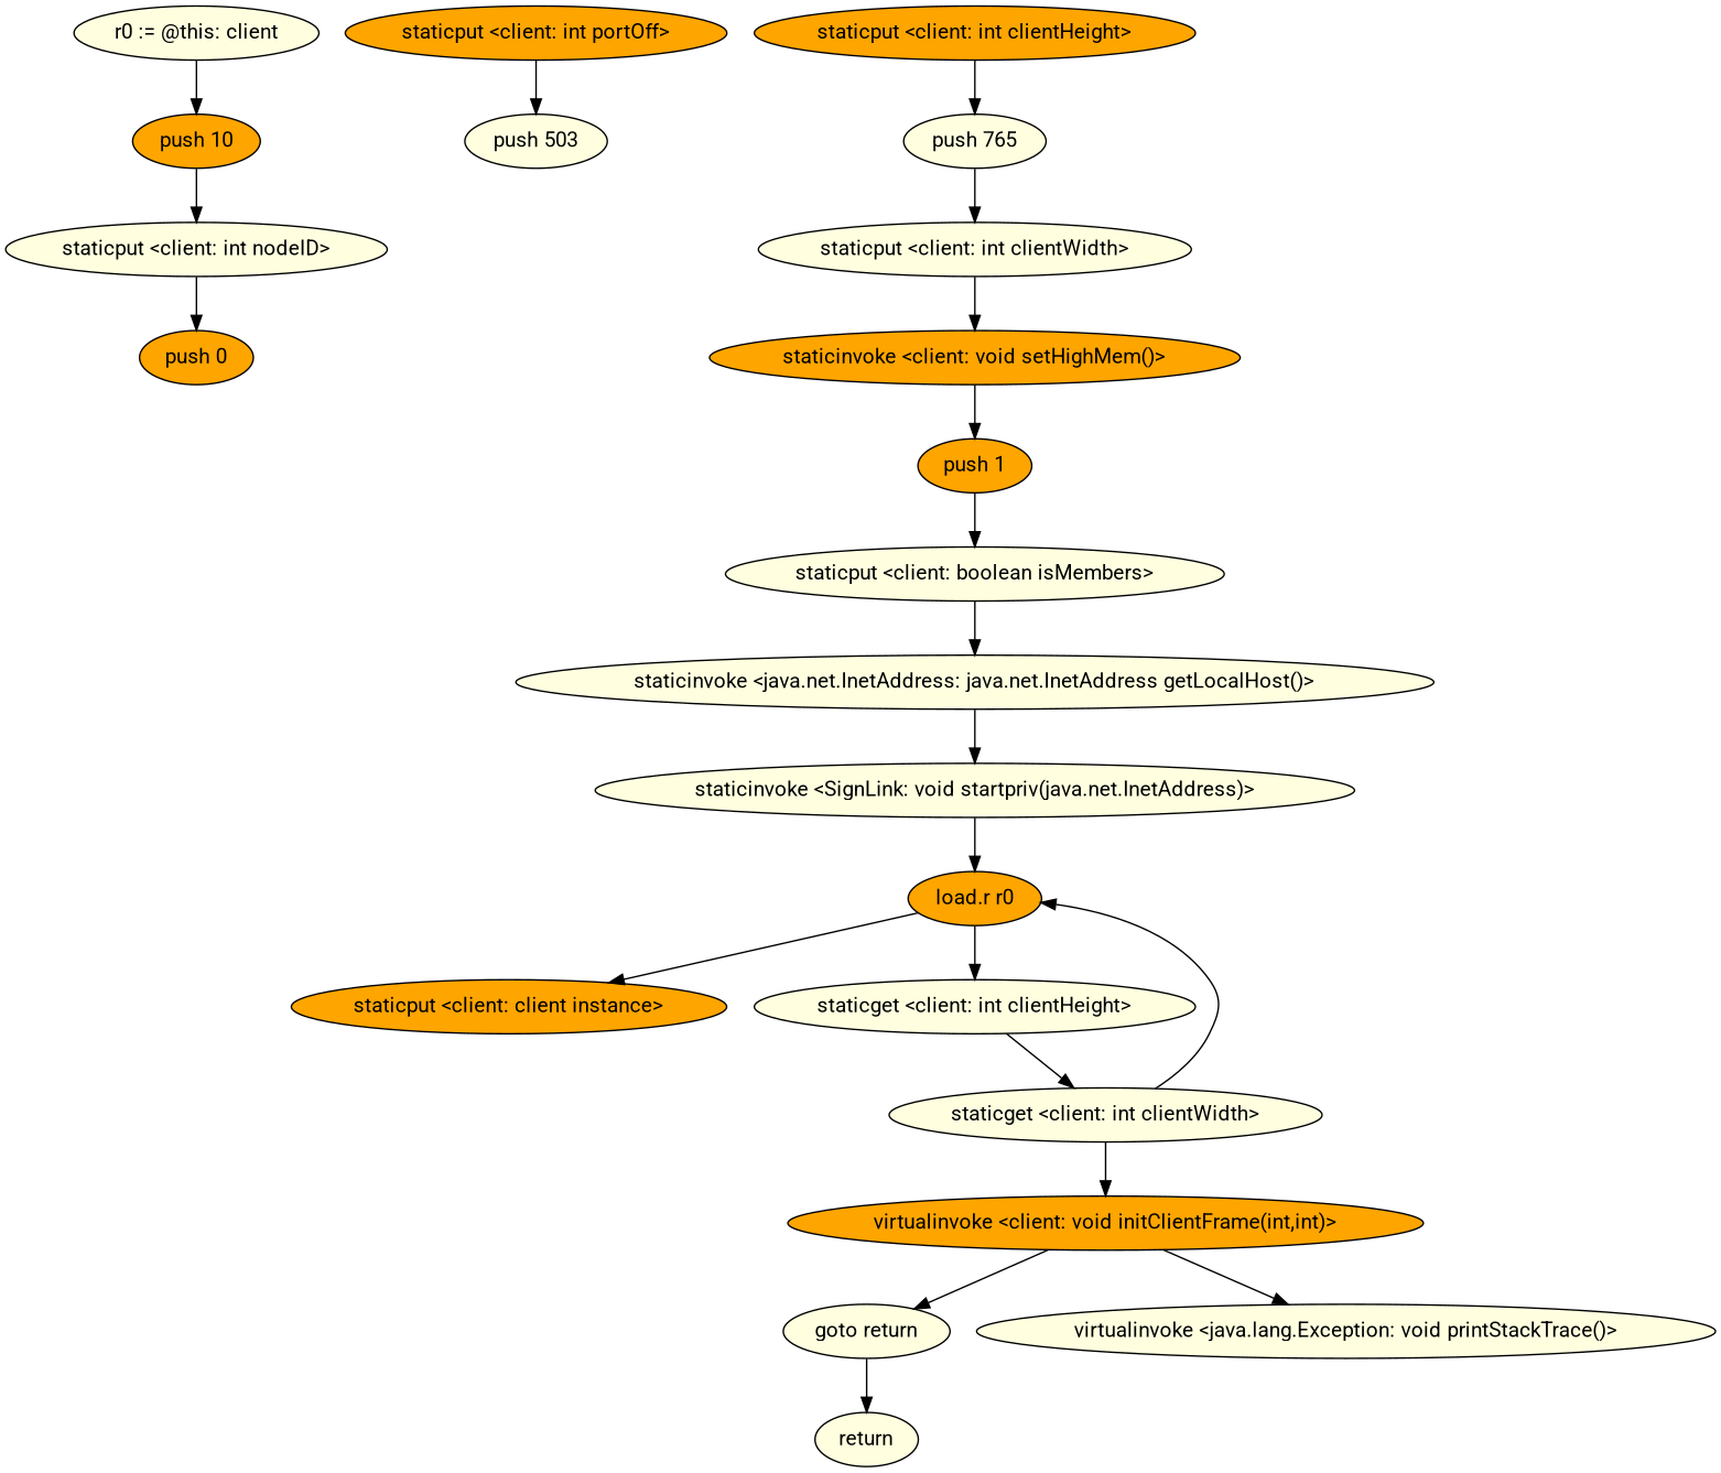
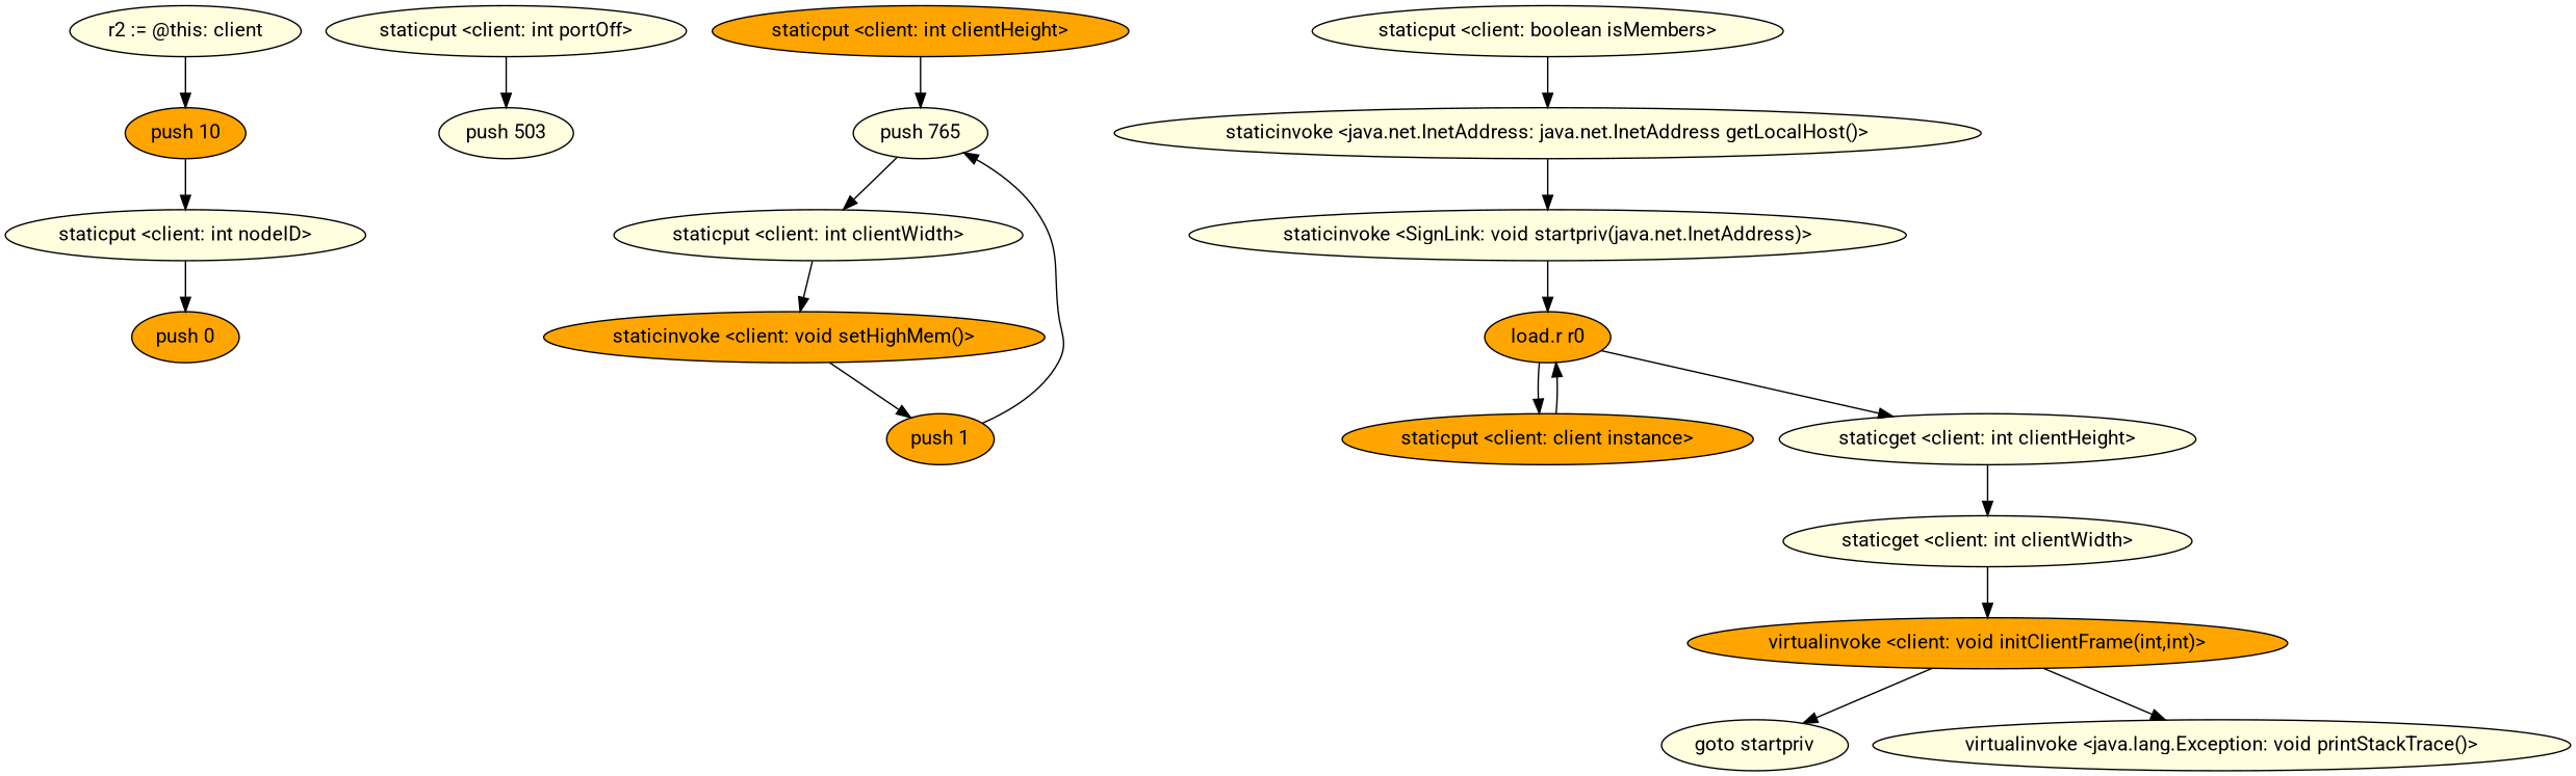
  digraph {
    fontname=Roboto
    node [fillcolor=lightyellow fontname=Roboto style=filled]
    edge [fontname=Roboto]
    "push 10" [fillcolor=orange]
-   "r0 := @this: client"
+   "r0 := @this: client" [label="r2 := @this: client"]
    "staticput <client: int nodeID>"
    "push 0" [fillcolor=orange]
-   "staticput <client: int portOff>" [fillcolor=orange]
+   "staticput <client: int portOff>"
    "push 503"
    "staticput <client: int clientHeight>" [fillcolor=orange]
    "push 765"
    "staticput <client: int clientWidth>"
    "staticinvoke <client: void setHighMem()>" [fillcolor=orange]
    "push 1" [fillcolor=orange]
    "staticput <client: boolean isMembers>"
    "staticinvoke <java.net.InetAddress: java.net.InetAddress getLocalHost()>"
    "staticinvoke <SignLink: void startpriv(java.net.InetAddress)>"
    "load.r r0" [fillcolor=orange]
    "staticput <client: client instance>" [fillcolor=orange]
    "staticget <client: int clientHeight>"
    "staticget <client: int clientWidth>"
    "virtualinvoke <client: void initClientFrame(int,int)>" [fillcolor=orange]
-   "goto return"
+   "goto return" [label="goto startpriv"]
    "virtualinvoke <java.lang.Exception: void printStackTrace()>"
-   return
    "push 10" -> "staticput <client: int nodeID>"
    "r0 := @this: client" -> "push 10"
    "staticput <client: int nodeID>" -> "push 0"
    "staticput <client: int portOff>" -> "push 503"
    "staticput <client: int clientHeight>" -> "push 765"
    "push 765" -> "staticput <client: int clientWidth>"
    "staticput <client: int clientWidth>" -> "staticinvoke <client: void setHighMem()>"
    "staticinvoke <client: void setHighMem()>" -> "push 1"
-   "push 1" -> "staticput <client: boolean isMembers>"
+   "push 1" -> "push 765"
    "staticput <client: boolean isMembers>" -> "staticinvoke <java.net.InetAddress: java.net.InetAddress getLocalHost()>"
    "staticinvoke <java.net.InetAddress: java.net.InetAddress getLocalHost()>" -> "staticinvoke <SignLink: void startpriv(java.net.InetAddress)>"
    "staticinvoke <SignLink: void startpriv(java.net.InetAddress)>" -> "load.r r0"
    "load.r r0" -> "staticput <client: client instance>"
    "load.r r0" -> "staticget <client: int clientHeight>"
-   "staticget <client: int clientWidth>" -> "load.r r0"
+   "staticput <client: client instance>" -> "load.r r0"
    "staticget <client: int clientHeight>" -> "staticget <client: int clientWidth>"
    "staticget <client: int clientWidth>" -> "virtualinvoke <client: void initClientFrame(int,int)>"
    "virtualinvoke <client: void initClientFrame(int,int)>" -> "goto return"
    "virtualinvoke <client: void initClientFrame(int,int)>" -> "virtualinvoke <java.lang.Exception: void printStackTrace()>"
-   "goto return" -> return
  }
